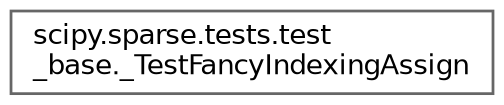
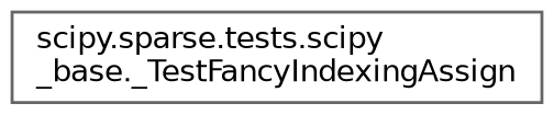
  digraph {
    rankdir=LR
-   n1 [color=grey40 fillcolor=white fontname=Helvetica fontsize=10 height=0.2 label="scipy.sparse.tests.test\l_base._TestFancyIndexingAssign" shape=box style=filled width=0.4]
+   n1 [color=grey40 fillcolor=white fontname=Helvetica fontsize=10 height=0.2 label="scipy.sparse.tests.scipy\l_base._TestFancyIndexingAssign" shape=box style=filled width=0.4]
  }
